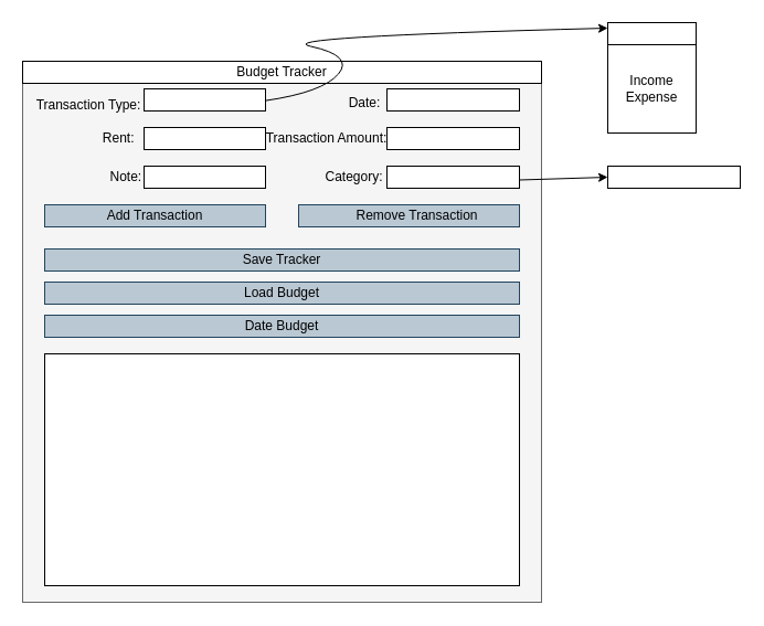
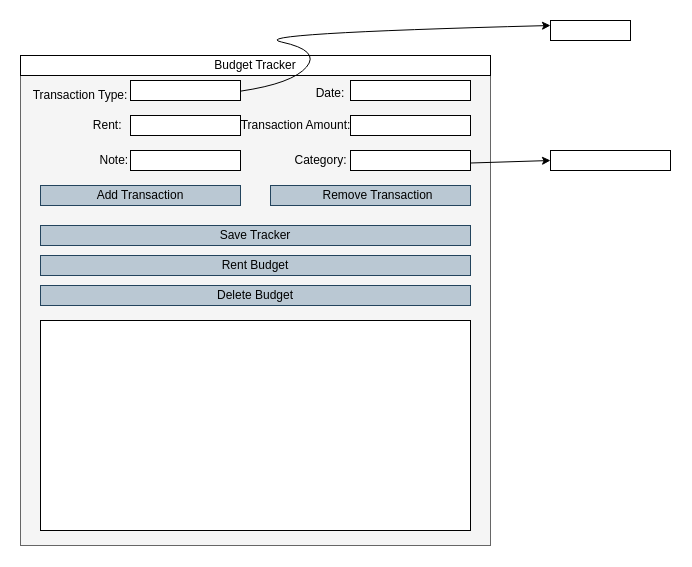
  <mxCell id="0" />
  <mxCell id="1" parent="0" />
  <mxCell id="2" value="" style="group" parent="1" vertex="1" connectable="0"><mxGeometry x="20" y="50" width="470" height="495" as="geometry" /></mxCell>
  <mxCell id="3" value="" style="rounded=0;whiteSpace=wrap;html=1;fillColor=#f5f5f5;fontColor=#333333;strokeColor=#666666;" parent="2" vertex="1"><mxGeometry y="5" width="470" height="490" as="geometry" /></mxCell>
  <mxCell id="4" value="Transaction Type:" style="text;strokeColor=none;align=center;fillColor=none;html=1;verticalAlign=middle;whiteSpace=wrap;rounded=0;" parent="2" vertex="1"><mxGeometry y="30" width="120" height="30" as="geometry" /></mxCell>
  <mxCell id="5" value="Date:" style="text;strokeColor=none;align=center;fillColor=none;html=1;verticalAlign=middle;whiteSpace=wrap;rounded=0;" parent="2" vertex="1"><mxGeometry x="280" y="27.5" width="60" height="30" as="geometry" /></mxCell>
  <mxCell id="6" value="" style="rounded=0;whiteSpace=wrap;html=1;" parent="2" vertex="1"><mxGeometry y="5" width="470" height="20" as="geometry" /></mxCell>
  <mxCell id="7" value="Budget Tracker" style="text;strokeColor=none;align=center;fillColor=none;html=1;verticalAlign=middle;whiteSpace=wrap;rounded=0;" parent="2" vertex="1"><mxGeometry x="175" width="120" height="30" as="geometry" /></mxCell>
  <mxCell id="8" value="" style="group" parent="2" vertex="1" connectable="0"><mxGeometry x="20" y="170" width="430" height="90" as="geometry" /></mxCell>
  <mxCell id="9" value="" style="rounded=0;whiteSpace=wrap;html=1;fillColor=#bac8d3;strokeColor=#23445d;" parent="8" vertex="1"><mxGeometry y="5" width="430" height="20" as="geometry" /></mxCell>
  <mxCell id="10" value="" style="rounded=0;whiteSpace=wrap;html=1;fillColor=#bac8d3;strokeColor=#23445d;" parent="8" vertex="1"><mxGeometry y="35" width="430" height="20" as="geometry" /></mxCell>
  <mxCell id="11" value="" style="rounded=0;whiteSpace=wrap;html=1;fillColor=#bac8d3;strokeColor=#23445d;" parent="8" vertex="1"><mxGeometry y="65" width="430" height="20" as="geometry" /></mxCell>
- <mxCell id="12" value="Date Budget" style="text;strokeColor=none;align=center;fillColor=none;html=1;verticalAlign=middle;whiteSpace=wrap;rounded=0;" parent="8" vertex="1"><mxGeometry x="155" y="60" width="120" height="30" as="geometry" /></mxCell>
- <mxCell id="13" value="Load Budget" style="text;strokeColor=none;align=center;fillColor=none;html=1;verticalAlign=middle;whiteSpace=wrap;rounded=0;" parent="8" vertex="1"><mxGeometry x="165" y="30" width="100" height="30" as="geometry" /></mxCell>
+ <mxCell id="12" value="Delete Budget" style="text;strokeColor=none;align=center;fillColor=none;html=1;verticalAlign=middle;whiteSpace=wrap;rounded=0;" parent="8" vertex="1"><mxGeometry x="155" y="60" width="120" height="30" as="geometry" /></mxCell>
+ <mxCell id="13" value="Rent Budget" style="text;strokeColor=none;align=center;fillColor=none;html=1;verticalAlign=middle;whiteSpace=wrap;rounded=0;" parent="8" vertex="1"><mxGeometry x="165" y="30" width="100" height="30" as="geometry" /></mxCell>
  <mxCell id="14" value="Save Tracker" style="text;strokeColor=none;align=center;fillColor=none;html=1;verticalAlign=middle;whiteSpace=wrap;rounded=0;" parent="8" vertex="1"><mxGeometry x="165" width="100" height="30" as="geometry" /></mxCell>
  <mxCell id="15" value="" style="rounded=0;whiteSpace=wrap;html=1;" parent="2" vertex="1"><mxGeometry x="110" y="30" width="110" height="20" as="geometry" /></mxCell>
  <mxCell id="16" value="" style="rounded=0;whiteSpace=wrap;html=1;" parent="2" vertex="1"><mxGeometry x="330" y="30" width="120" height="20" as="geometry" /></mxCell>
  <mxCell id="17" value="" style="rounded=0;whiteSpace=wrap;html=1;" parent="2" vertex="1"><mxGeometry x="20" y="270" width="430" height="210" as="geometry" /></mxCell>
  <mxCell id="18" value="" style="shape=image;html=1;verticalAlign=top;verticalLabelPosition=bottom;labelBackgroundColor=#ffffff;imageAspect=0;aspect=fixed;image=https://cdn1.iconfinder.com/data/icons/material-core/10/arrow-drop-down-128.png" vertex="1" parent="2"><mxGeometry x="195" y="30" width="25" height="25" as="geometry" /></mxCell>
  <mxCell id="19" value="" style="group" vertex="1" connectable="0" parent="2"><mxGeometry x="20" y="130" width="200" height="30" as="geometry" /></mxCell>
  <mxCell id="20" value="" style="rounded=0;whiteSpace=wrap;html=1;fillColor=#bac8d3;strokeColor=#23445d;" parent="19" vertex="1"><mxGeometry y="5" width="200" height="20" as="geometry" /></mxCell>
  <mxCell id="21" value="Add Transaction" style="text;strokeColor=none;align=center;fillColor=none;html=1;verticalAlign=middle;whiteSpace=wrap;rounded=0;" parent="19" vertex="1"><mxGeometry x="50" width="100" height="30" as="geometry" /></mxCell>
  <mxCell id="22" value="" style="group" vertex="1" connectable="0" parent="2"><mxGeometry x="250" y="130" width="200" height="30" as="geometry" /></mxCell>
  <mxCell id="23" value="" style="rounded=0;whiteSpace=wrap;html=1;fillColor=#bac8d3;strokeColor=#23445d;" parent="22" vertex="1"><mxGeometry y="5" width="200" height="20" as="geometry" /></mxCell>
  <mxCell id="24" value="Remove Transaction" style="text;strokeColor=none;align=center;fillColor=none;html=1;verticalAlign=middle;whiteSpace=wrap;rounded=0;" parent="22" vertex="1"><mxGeometry x="45" width="125" height="30" as="geometry" /></mxCell>
  <mxCell id="25" value="&amp;nbsp; &amp;nbsp; Rent:" style="text;html=1;align=center;verticalAlign=middle;resizable=0;points=[];autosize=1;strokeColor=none;fillColor=none;" vertex="1" parent="2"><mxGeometry x="40" y="60" width="80" height="30" as="geometry" /></mxCell>
  <mxCell id="26" value="" style="rounded=0;whiteSpace=wrap;html=1;" vertex="1" parent="2"><mxGeometry x="110" y="65" width="110" height="20" as="geometry" /></mxCell>
  <mxCell id="27" value="" style="rounded=0;whiteSpace=wrap;html=1;" vertex="1" parent="2"><mxGeometry x="330" y="65" width="120" height="20" as="geometry" /></mxCell>
  <mxCell id="28" value="Transaction Amount:" style="text;html=1;align=center;verticalAlign=middle;resizable=0;points=[];autosize=1;strokeColor=none;fillColor=none;" vertex="1" parent="2"><mxGeometry x="210" y="60" width="130" height="30" as="geometry" /></mxCell>
  <mxCell id="29" value="" style="rounded=0;whiteSpace=wrap;html=1;" vertex="1" parent="2"><mxGeometry x="110" y="100" width="110" height="20" as="geometry" /></mxCell>
  <mxCell id="30" value="&amp;nbsp; &amp;nbsp; &amp;nbsp;Note:" style="text;html=1;align=center;verticalAlign=middle;resizable=0;points=[];autosize=1;strokeColor=none;fillColor=none;" vertex="1" parent="2"><mxGeometry x="50" y="95" width="70" height="30" as="geometry" /></mxCell>
  <mxCell id="31" value="" style="rounded=0;whiteSpace=wrap;html=1;" vertex="1" parent="2"><mxGeometry x="330" y="100" width="120" height="20" as="geometry" /></mxCell>
  <mxCell id="32" value="Category:" style="text;html=1;align=center;verticalAlign=middle;resizable=0;points=[];autosize=1;strokeColor=none;fillColor=none;" vertex="1" parent="2"><mxGeometry x="260" y="95" width="80" height="30" as="geometry" /></mxCell>
  <mxCell id="33" value="" style="shape=image;html=1;verticalAlign=top;verticalLabelPosition=bottom;labelBackgroundColor=#ffffff;imageAspect=0;aspect=fixed;image=https://cdn1.iconfinder.com/data/icons/material-core/10/arrow-drop-down-128.png" vertex="1" parent="2"><mxGeometry x="425" y="100" width="25" height="25" as="geometry" /></mxCell>
  <mxCell id="34" value="" style="curved=1;endArrow=classic;html=1;rounded=0;entryX=0;entryY=0.25;entryDx=0;entryDy=0;" edge="1" parent="1" source="18" target="37"><mxGeometry width="50" height="50" relative="1" as="geometry"><mxPoint x="242" y="83" as="sourcePoint" /><mxPoint x="292" y="33" as="targetPoint" /><Array as="points"><mxPoint x="292" y="83" /><mxPoint x="320" y="50" /><mxPoint x="242" y="33" /></Array></mxGeometry></mxCell>
  <mxCell id="35" value="" style="group" vertex="1" connectable="0" parent="1"><mxGeometry x="550" y="20" width="80" height="100" as="geometry" /></mxCell>
- <mxCell id="36" value="Income&lt;br&gt;Expense" style="whiteSpace=wrap;html=1;aspect=fixed;" vertex="1" parent="35"><mxGeometry y="20" width="80" height="80" as="geometry" /></mxCell>
  <mxCell id="37" value="" style="rounded=0;whiteSpace=wrap;html=1;" vertex="1" parent="35"><mxGeometry width="80" height="20" as="geometry" /></mxCell>
  <mxCell id="38" value="" style="group" vertex="1" connectable="0" parent="1"><mxGeometry x="550" y="150" width="120" height="140" as="geometry" /></mxCell>
  <mxCell id="39" value="" style="rounded=0;whiteSpace=wrap;html=1;" vertex="1" parent="38"><mxGeometry width="120" height="20" as="geometry" /></mxCell>
  <mxCell id="40" value="" style="endArrow=classic;html=1;rounded=0;entryX=0;entryY=0.5;entryDx=0;entryDy=0;exitX=1;exitY=0.5;exitDx=0;exitDy=0;" edge="1" parent="1" source="33" target="39"><mxGeometry width="50" height="50" relative="1" as="geometry"><mxPoint x="370" y="250" as="sourcePoint" /><mxPoint x="420" y="200" as="targetPoint" /></mxGeometry></mxCell>
